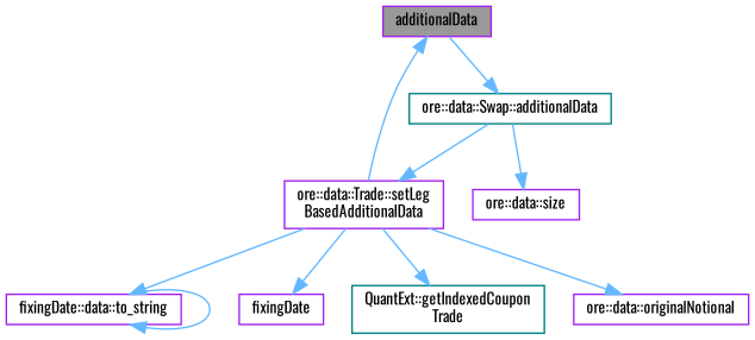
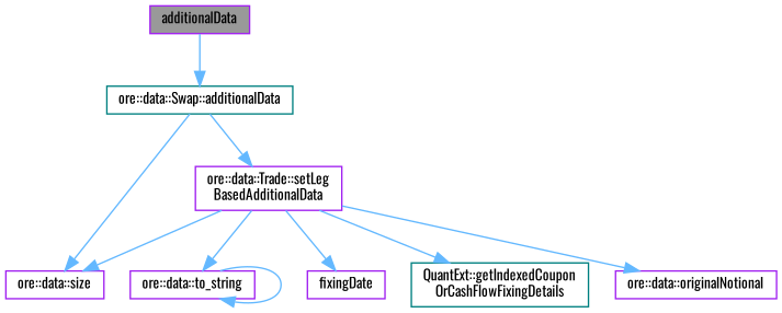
  digraph {
    fontname=Oswald
    rankdir=TB
    node [color=purple fillcolor=white fontname=Oswald fontsize=10 shape=box style=filled]
    edge [color=steelblue1 fontname=Oswald fontsize=10 labelfontname=Helvetica labelfontsize=10 style=solid]
    n1 [fillcolor=grey60 fontcolor=black height=0.2 label=additionalData width=0.4]
    n2 [color=teal height=0.2 label="ore::data::Swap::additionalData" width=0.4]
    n3 [height=0.2 label="ore::data::Trade::setLeg\lBasedAdditionalData" width=0.4]
    n4 [height=0.2 label="ore::data::size" width=0.4]
-   n5 [height=0.2 label="fixingDate::data::to_string" width=0.4]
+   n5 [height=0.2 label="ore::data::to_string" width=0.4]
    n6 [height=0.2 label=fixingDate width=0.4]
-   n7 [color=teal height=0.2 label="QuantExt::getIndexedCoupon\lTrade" width=0.4]
+   n7 [color=teal height=0.2 label="QuantExt::getIndexedCoupon\lOrCashFlowFixingDetails" width=0.4]
    n8 [height=0.2 label="ore::data::originalNotional" width=0.4]
    n1 -> n2
    n2 -> n3
    n2 -> n4
-   n3 -> n1
+   n3 -> n4
    n3 -> n5
    n3 -> n6
    n3 -> n7
    n3 -> n8
    n5 -> n5
  }
